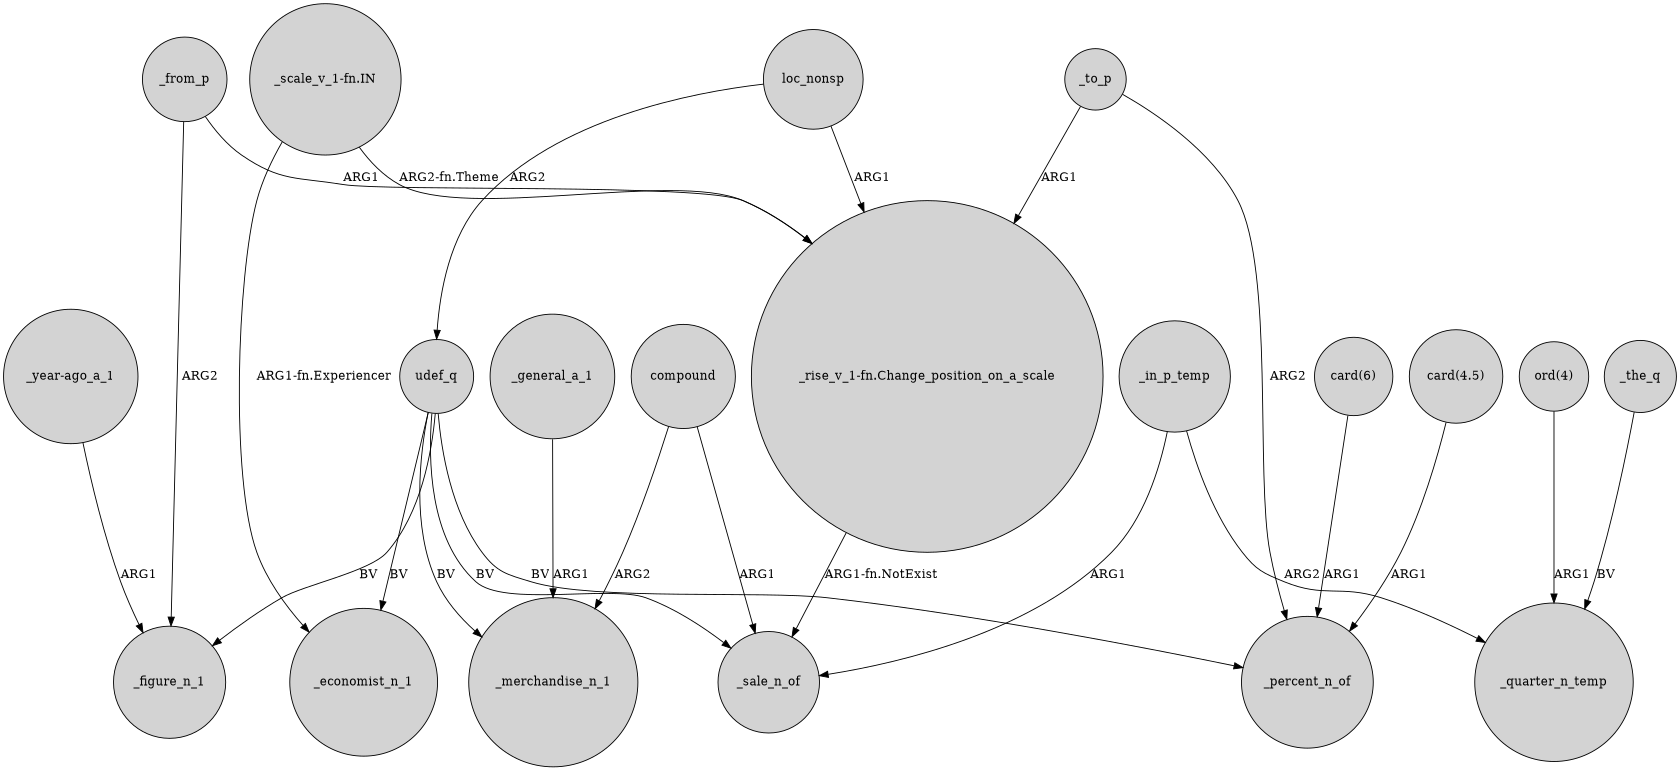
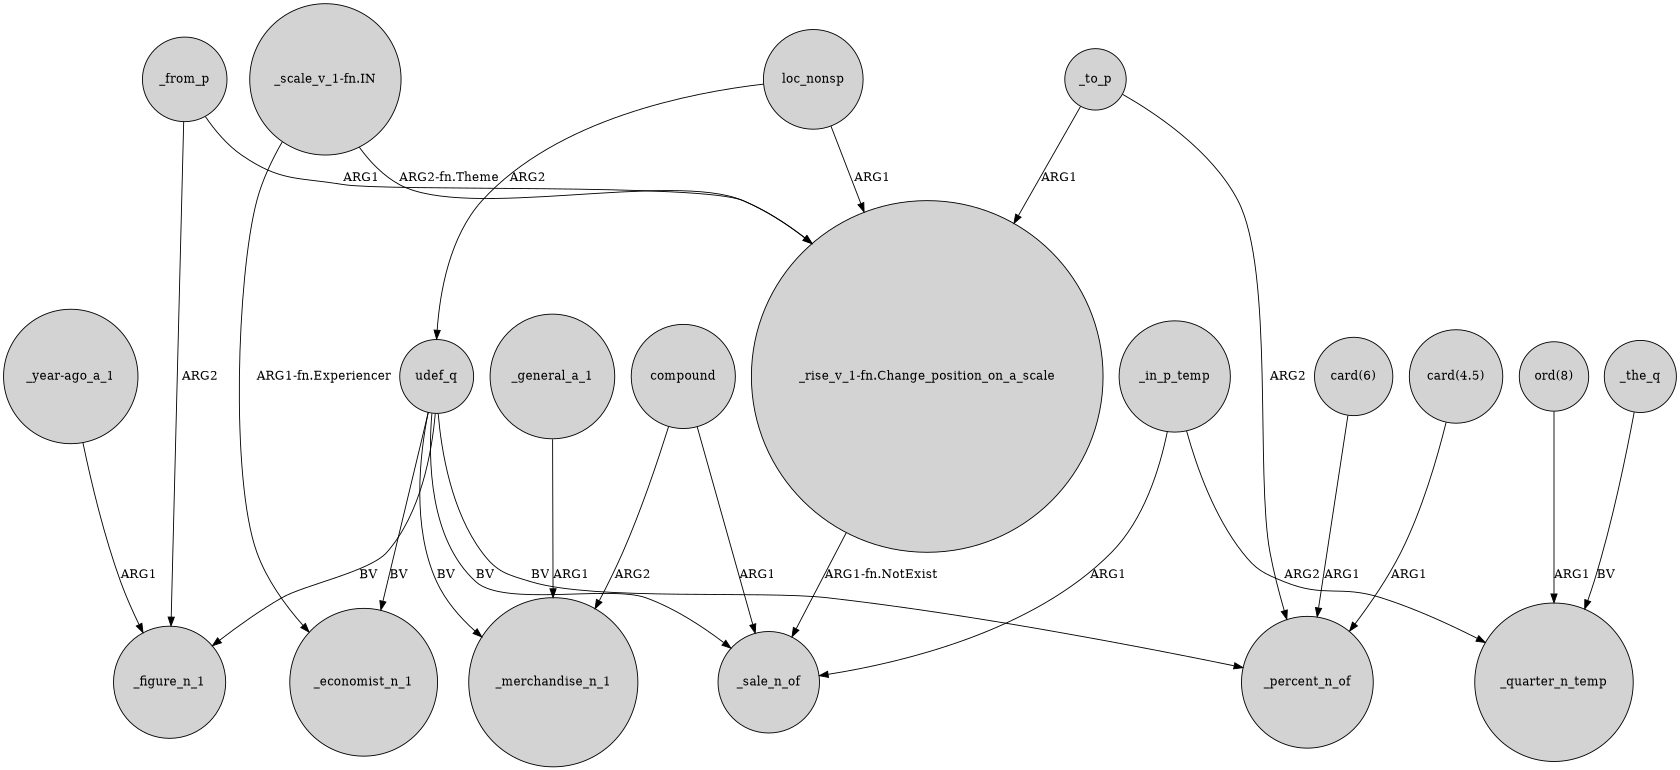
  digraph {
    node [shape=circle style=filled]
    "_rise_v_1-fn.Change_position_on_a_scale"
    _sale_n_of
    n3 [label="_scale_v_1-fn.IN"]
    _economist_n_1
    "_year-ago_a_1"
    _figure_n_1
-   "ord(4)"
+   "ord(4)" [label="ord(8)"]
    _quarter_n_temp
    _from_p
    udef_q
    _merchandise_n_1
    _percent_n_of
    _the_q
    _in_p_temp
    "card(6)"
    _general_a_1
    loc_nonsp
    "card(4.5)"
    _to_p
    compound
    "_rise_v_1-fn.Change_position_on_a_scale" -> _sale_n_of [label="ARG1-fn.NotExist"]
    n3 -> "_rise_v_1-fn.Change_position_on_a_scale" [label="ARG2-fn.Theme"]
    n3 -> _economist_n_1 [label="ARG1-fn.Experiencer"]
    "_year-ago_a_1" -> _figure_n_1 [label=ARG1]
    "ord(4)" -> _quarter_n_temp [label=ARG1]
    _from_p -> "_rise_v_1-fn.Change_position_on_a_scale" [label=ARG1]
    _from_p -> _figure_n_1 [label=ARG2]
    udef_q -> _sale_n_of [label=BV]
    udef_q -> _economist_n_1 [label=BV]
    udef_q -> _figure_n_1 [label=BV]
    udef_q -> _merchandise_n_1 [label=BV]
    udef_q -> _percent_n_of [label=BV]
    _the_q -> _quarter_n_temp [label=BV]
    _in_p_temp -> _sale_n_of [label=ARG1]
    _in_p_temp -> _quarter_n_temp [label=ARG2]
    "card(6)" -> _percent_n_of [label=ARG1]
    _general_a_1 -> _merchandise_n_1 [label=ARG1]
    loc_nonsp -> "_rise_v_1-fn.Change_position_on_a_scale" [label=ARG1]
    loc_nonsp -> udef_q [label=ARG2]
    "card(4.5)" -> _percent_n_of [label=ARG1]
    _to_p -> "_rise_v_1-fn.Change_position_on_a_scale" [label=ARG1]
    _to_p -> _percent_n_of [label=ARG2]
    compound -> _sale_n_of [label=ARG1]
    compound -> _merchandise_n_1 [label=ARG2]
  }
